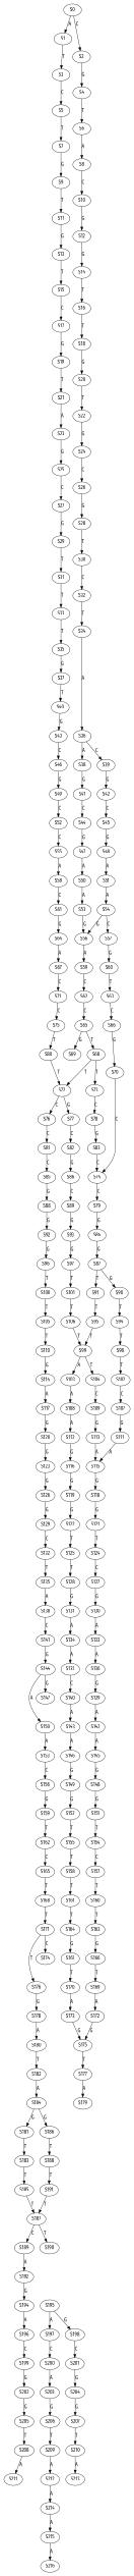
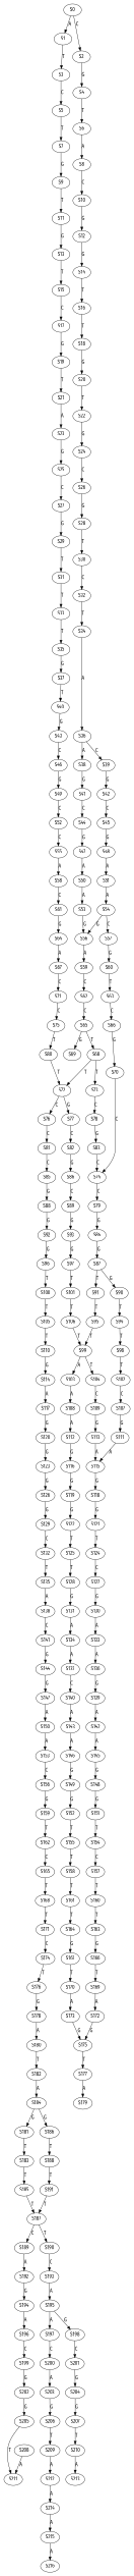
  strict digraph {
    fontname="Fira Sans"
    node [fontname="Fira Sans"]
    edge [fontname="Fira Sans"]
    S0
    S1
    S2
    S3
    S4
    S5
    S6
    S7
    S8
    S9
    S10
    S11
    S12
    S13
    S14
    S15
    S16
    S17
    S18
    S19
    S20
    S21
    S22
    S23
    S24
    S25
    S26
    S27
    S28
    S29
    S30
    S31
    S32
    S33
    S34
    S35
    S36
    S37
    S38
    S39
    S40
    S41
    S42
    S43
    S44
    S45
    S46
    S47
    S48
    S49
    S50
    S51
    S52
    S53
    S54
    S55
    S56
    S57
    S58
    S59
    S60
    S61
    S62
    S63
    S64
    S65
    S66
    S67
    S68
    S69
    S70
    S71
    S72
    S73
    S74
    S75
    S76
    S77
    S78
    S79
    S80
    S81
    S82
    S83
    S84
    S85
    S86
    S87
    S88
    S89
    S90
    S91
    S92
    S93
    S94
    S95
    S96
    S97
    S98
    S99
    S100
    S101
    S102
    S103
    S104
    S105
    S106
    S107
    S108
    S109
    S110
    S111
    S112
    S113
    S114
    S115
    S116
    S117
    S118
    S119
    S120
    S121
    S122
    S123
    S124
    S125
    S126
    S127
    S128
    S129
    S130
    S131
    S132
    S133
    S134
    S135
    S136
    S137
    S138
    S139
    S140
    S141
    S142
    S143
    S144
    S145
    S146
    S147
    S148
    S149
    S150
    S151
    S152
    S153
    S154
    S155
    S156
    S157
    S158
    S159
    S160
    S161
    S162
    S163
    S164
    S165
    S166
    S167
    S168
    S169
    S170
    S171
    S172
    S173
    S174
    S175
    S176
    S177
    S178
    S179
    S180
    S182
    S181
    S183
    S184
    S185
    S186
    S187
    S188
    S189
    S190
    S191
    S192
+   S193
    S194
    S195
    S196
    S197
    S198
    S199
    S200
    S201
    S202
    S203
    S204
    S205
    S206
    S207
    S208
    S209
    S210
    S211
    S212
    S213
    S214
    S215
    S216
    S0 -> S1 [label=A]
    S0 -> S2 [label=C]
    S1 -> S3 [label=T]
    S2 -> S4 [label=G]
    S3 -> S5 [label=C]
    S4 -> S6 [label=T]
    S5 -> S7 [label=T]
    S6 -> S8 [label=A]
    S7 -> S9 [label=G]
    S8 -> S10 [label=C]
    S9 -> S11 [label=T]
    S10 -> S12 [label=G]
    S11 -> S13 [label=G]
    S12 -> S14 [label=G]
    S13 -> S15 [label=T]
    S14 -> S16 [label=T]
    S15 -> S17 [label=C]
    S16 -> S18 [label=T]
    S17 -> S19 [label=G]
    S18 -> S20 [label=G]
    S19 -> S21 [label=T]
    S20 -> S22 [label=T]
    S21 -> S23 [label=A]
    S22 -> S24 [label=G]
    S23 -> S25 [label=G]
    S24 -> S26 [label=C]
    S25 -> S27 [label=C]
    S26 -> S28 [label=G]
    S27 -> S29 [label=G]
    S28 -> S30 [label=T]
    S29 -> S31 [label=T]
    S30 -> S32 [label=C]
    S31 -> S33 [label=T]
    S32 -> S34 [label=T]
    S33 -> S35 [label=T]
    S34 -> S36 [label=A]
    S35 -> S37 [label=G]
    S36 -> S38 [label=A]
    S36 -> S39 [label=C]
    S37 -> S40 [label=T]
    S38 -> S41 [label=G]
    S39 -> S42 [label=G]
    S40 -> S43 [label=G]
    S41 -> S44 [label=C]
    S42 -> S45 [label=C]
    S43 -> S46 [label=C]
    S44 -> S47 [label=G]
    S45 -> S48 [label=G]
    S46 -> S49 [label=G]
    S47 -> S50 [label=A]
    S48 -> S51 [label=A]
    S49 -> S52 [label=C]
    S50 -> S53 [label=A]
    S51 -> S54 [label=A]
    S52 -> S55 [label=C]
    S53 -> S56 [label=G]
    S54 -> S56 [label=G]
    S54 -> S57 [label=C]
    S55 -> S58 [label=A]
    S56 -> S59 [label=A]
    S57 -> S60 [label=G]
    S58 -> S61 [label=C]
    S59 -> S62 [label=C]
    S60 -> S63 [label=T]
    S61 -> S64 [label=G]
    S62 -> S65 [label=C]
    S63 -> S66 [label=C]
    S64 -> S67 [label=A]
    S65 -> S68 [label=T]
    S65 -> S69 [label=G]
    S66 -> S70 [label=G]
    S67 -> S71 [label=C]
    S68 -> S72 [label=T]
    S68 -> S73 [label=T]
    S70 -> S74 [label=C]
    S71 -> S75 [label=C]
    S72 -> S76 [label=C]
    S72 -> S77 [label=G]
    S73 -> S78 [label=C]
    S74 -> S79 [label=C]
    S75 -> S80 [label=T]
    S76 -> S81 [label=C]
    S77 -> S82 [label=C]
    S78 -> S83 [label=G]
    S79 -> S84 [label=G]
    S80 -> S72 [label=T]
    S81 -> S85 [label=C]
    S82 -> S86 [label=G]
    S83 -> S74 [label=C]
    S84 -> S87 [label=G]
    S85 -> S88 [label=G]
    S86 -> S89 [label=C]
    S87 -> S90 [label=G]
    S87 -> S91 [label=T]
    S88 -> S92 [label=G]
    S89 -> S93 [label=G]
    S90 -> S94 [label=T]
    S91 -> S95 [label=T]
    S92 -> S96 [label=G]
    S93 -> S97 [label=G]
    S94 -> S98 [label=T]
    S95 -> S99 [label=T]
    S96 -> S100 [label=T]
    S97 -> S101 [label=T]
    S98 -> S102 [label=T]
    S99 -> S103 [label=A]
    S99 -> S104 [label=T]
    S100 -> S105 [label=T]
    S101 -> S106 [label=T]
    S102 -> S107 [label=C]
    S103 -> S108 [label=A]
    S104 -> S109 [label=C]
    S105 -> S110 [label=T]
    S106 -> S99 [label=T]
    S107 -> S111 [label=G]
    S108 -> S112 [label=A]
    S109 -> S113 [label=G]
    S110 -> S114 [label=G]
    S111 -> S115 [label=A]
    S112 -> S116 [label=G]
    S113 -> S115 [label=A]
    S114 -> S117 [label=A]
    S115 -> S118 [label=G]
    S116 -> S119 [label=G]
    S117 -> S120 [label=G]
    S118 -> S121 [label=G]
    S119 -> S122 [label=G]
    S120 -> S123 [label=G]
    S121 -> S124 [label=T]
    S122 -> S125 [label=T]
    S123 -> S126 [label=G]
    S124 -> S127 [label=C]
    S125 -> S128 [label=T]
    S126 -> S129 [label=G]
    S127 -> S130 [label=G]
    S128 -> S131 [label=G]
    S129 -> S132 [label=C]
    S130 -> S133 [label=A]
    S131 -> S134 [label=A]
    S132 -> S135 [label=T]
    S133 -> S136 [label=A]
    S134 -> S137 [label=A]
    S135 -> S138 [label=A]
    S136 -> S139 [label=G]
    S137 -> S140 [label=C]
    S138 -> S141 [label=C]
    S139 -> S142 [label=A]
    S140 -> S143 [label=A]
    S141 -> S144 [label=G]
    S142 -> S145 [label=A]
    S143 -> S146 [label=A]
    S144 -> S147 [label=G]
    S145 -> S148 [label=G]
    S146 -> S149 [label=G]
-   S144 -> S150 [label=A]
+   S147 -> S150 [label=A]
    S148 -> S151 [label=G]
    S149 -> S152 [label=G]
    S150 -> S153 [label=A]
    S151 -> S154 [label=T]
    S152 -> S155 [label=T]
    S153 -> S156 [label=C]
    S154 -> S157 [label=C]
    S155 -> S158 [label=T]
    S156 -> S159 [label=G]
    S157 -> S160 [label=T]
    S158 -> S161 [label=T]
    S159 -> S162 [label=T]
    S160 -> S163 [label=T]
    S161 -> S164 [label=T]
    S162 -> S165 [label=C]
    S163 -> S166 [label=G]
    S164 -> S167 [label=G]
    S165 -> S168 [label=T]
    S166 -> S169 [label=T]
    S167 -> S170 [label=T]
    S168 -> S171 [label=T]
    S169 -> S172 [label=A]
    S170 -> S173 [label=A]
    S171 -> S174 [label=C]
    S172 -> S175 [label=G]
    S173 -> S175 [label=G]
-   S171 -> S176 [label=T]
+   S174 -> S176 [label=T]
    S175 -> S177 [label=T]
    S176 -> S178 [label=G]
    S177 -> S179 [label=A]
    S178 -> S180 [label=A]
    S180 -> S182 [label=T]
    S182 -> S184 [label=A]
    S181 -> S183 [label=T]
    S183 -> S185 [label=T]
    S184 -> S181 [label=G]
    S184 -> S186 [label=G]
    S185 -> S187 [label=T]
    S186 -> S188 [label=T]
    S187 -> S189 [label=C]
    S187 -> S190 [label=T]
    S188 -> S191 [label=T]
    S189 -> S192 [label=A]
+   S190 -> S193 [label=C]
    S191 -> S187 [label=T]
    S192 -> S194 [label=G]
+   S193 -> S195 [label=A]
    S194 -> S196 [label=A]
    S195 -> S197 [label=A]
    S195 -> S198 [label=G]
    S196 -> S199 [label=C]
    S197 -> S200 [label=C]
    S198 -> S201 [label=C]
    S199 -> S202 [label=G]
    S200 -> S203 [label=A]
    S201 -> S204 [label=G]
    S202 -> S205 [label=G]
    S203 -> S206 [label=G]
    S204 -> S207 [label=G]
-   S205 -> S208 [label=T]
+   S205 -> S211 [label=T]
    S206 -> S209 [label=T]
    S207 -> S210 [label=T]
    S208 -> S211 [label=A]
    S209 -> S212 [label=A]
    S210 -> S213 [label=A]
    S212 -> S214 [label=A]
    S214 -> S215 [label=A]
    S215 -> S216 [label=A]
  }
